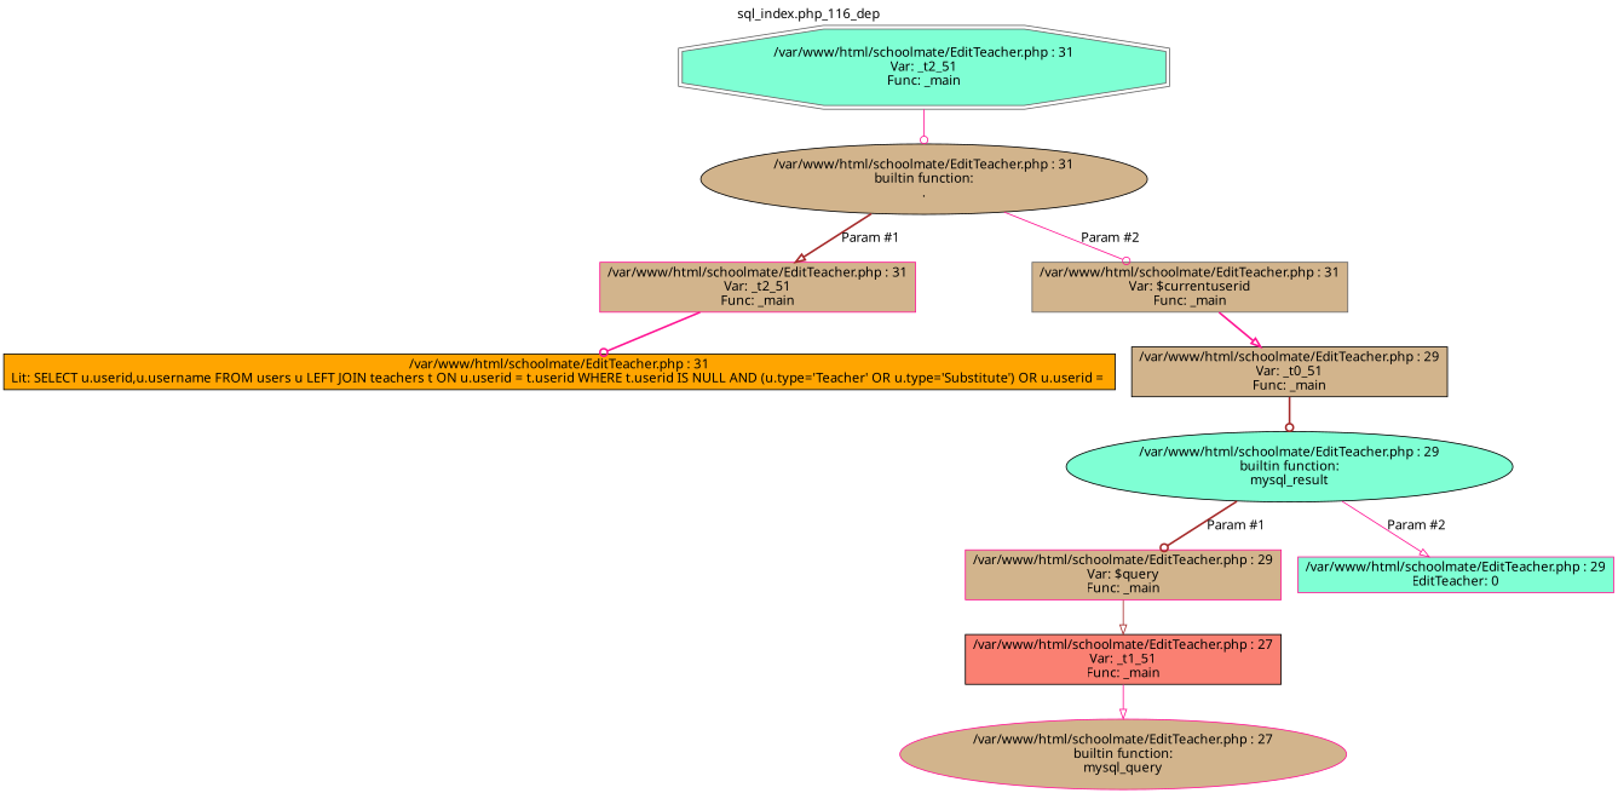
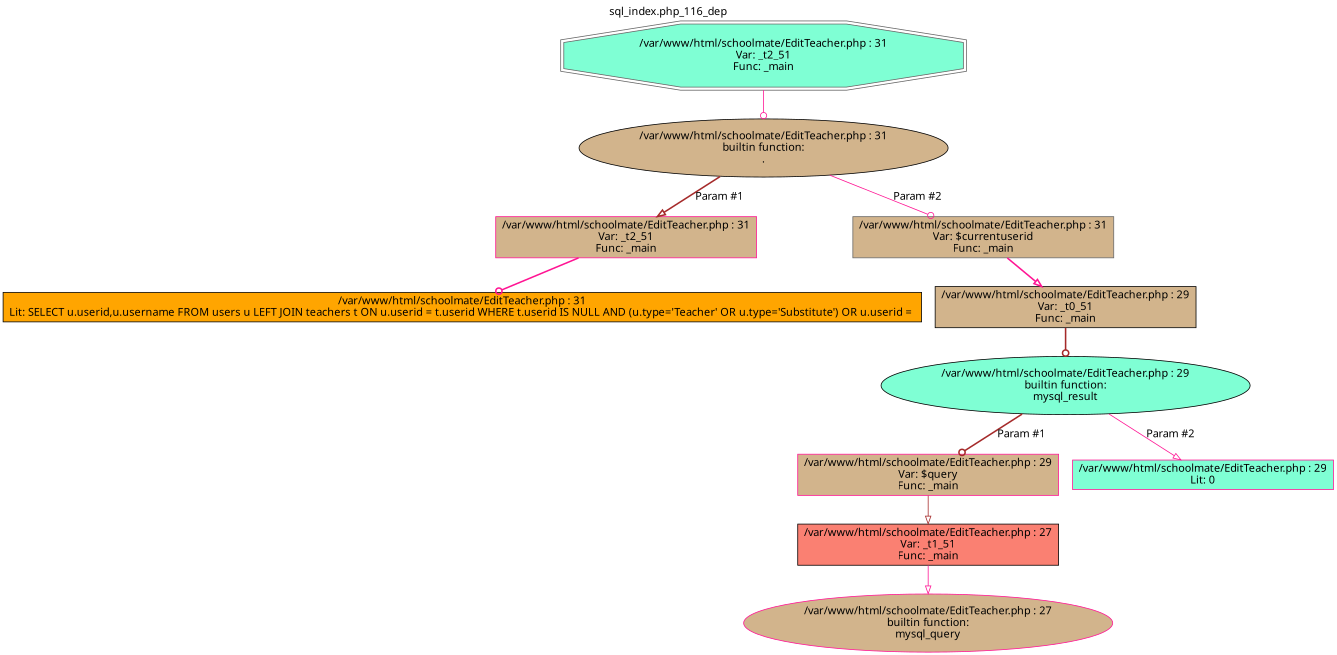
  digraph {
    label="sql_index.php_116_dep"
    labelloc=t
    fontname="Noto Sans"
    node [shape=box style=filled fillcolor=tan color=black fontname="Noto Sans"]
    edge [color=deeppink style=solid arrowhead=odot fontname="Noto Sans"]
    n1 [label="/var/www/html/schoolmate/EditTeacher.php : 31\nVar: _t2_51\nFunc: _main\n" shape=doubleoctagon fillcolor=aquamarine color=gray40]
    n2 [label="/var/www/html/schoolmate/EditTeacher.php : 31\nbuiltin function:\n.\n" shape=ellipse]
    n3 [label="/var/www/html/schoolmate/EditTeacher.php : 31\nVar: _t2_51\nFunc: _main\n" color=deeppink]
    n4 [label="/var/www/html/schoolmate/EditTeacher.php : 31\nVar: $currentuserid\nFunc: _main\n" color=gray40]
    n5 [label="/var/www/html/schoolmate/EditTeacher.php : 31\nLit: SELECT u.userid,u.username FROM users u LEFT JOIN teachers t ON u.userid = t.userid WHERE t.userid IS NULL AND (u.type='Teacher' OR u.type='Substitute') OR u.userid = \n" fillcolor=orange]
    n6 [label="/var/www/html/schoolmate/EditTeacher.php : 29\nVar: _t0_51\nFunc: _main\n"]
    n7 [label="/var/www/html/schoolmate/EditTeacher.php : 29\nbuiltin function:\nmysql_result\n" shape=ellipse fillcolor=aquamarine]
    n8 [label="/var/www/html/schoolmate/EditTeacher.php : 29\nVar: $query\nFunc: _main\n" color=deeppink]
-   n9 [label="/var/www/html/schoolmate/EditTeacher.php : 29\nEditTeacher: 0\n" fillcolor=aquamarine color=deeppink]
+   n9 [label="/var/www/html/schoolmate/EditTeacher.php : 29\nLit: 0\n" fillcolor=aquamarine color=deeppink]
    n10 [label="/var/www/html/schoolmate/EditTeacher.php : 27\nVar: _t1_51\nFunc: _main\n" fillcolor=salmon]
    n11 [label="/var/www/html/schoolmate/EditTeacher.php : 27\nbuiltin function:\nmysql_query\n" shape=ellipse color=deeppink]
    n1 -> n2
    n2 -> n3 [label="Param #1" color=brown style=bold arrowhead=onormal]
    n2 -> n4 [label="Param #2"]
    n3 -> n5 [style=bold]
    n4 -> n6 [style=bold arrowhead=onormal]
    n6 -> n7 [color=brown style=bold]
    n7 -> n8 [label="Param #1" color=brown style=bold]
    n7 -> n9 [label="Param #2" arrowhead=onormal]
    n8 -> n10 [color=brown arrowhead=onormal]
    n10 -> n11 [arrowhead=onormal]
  }
